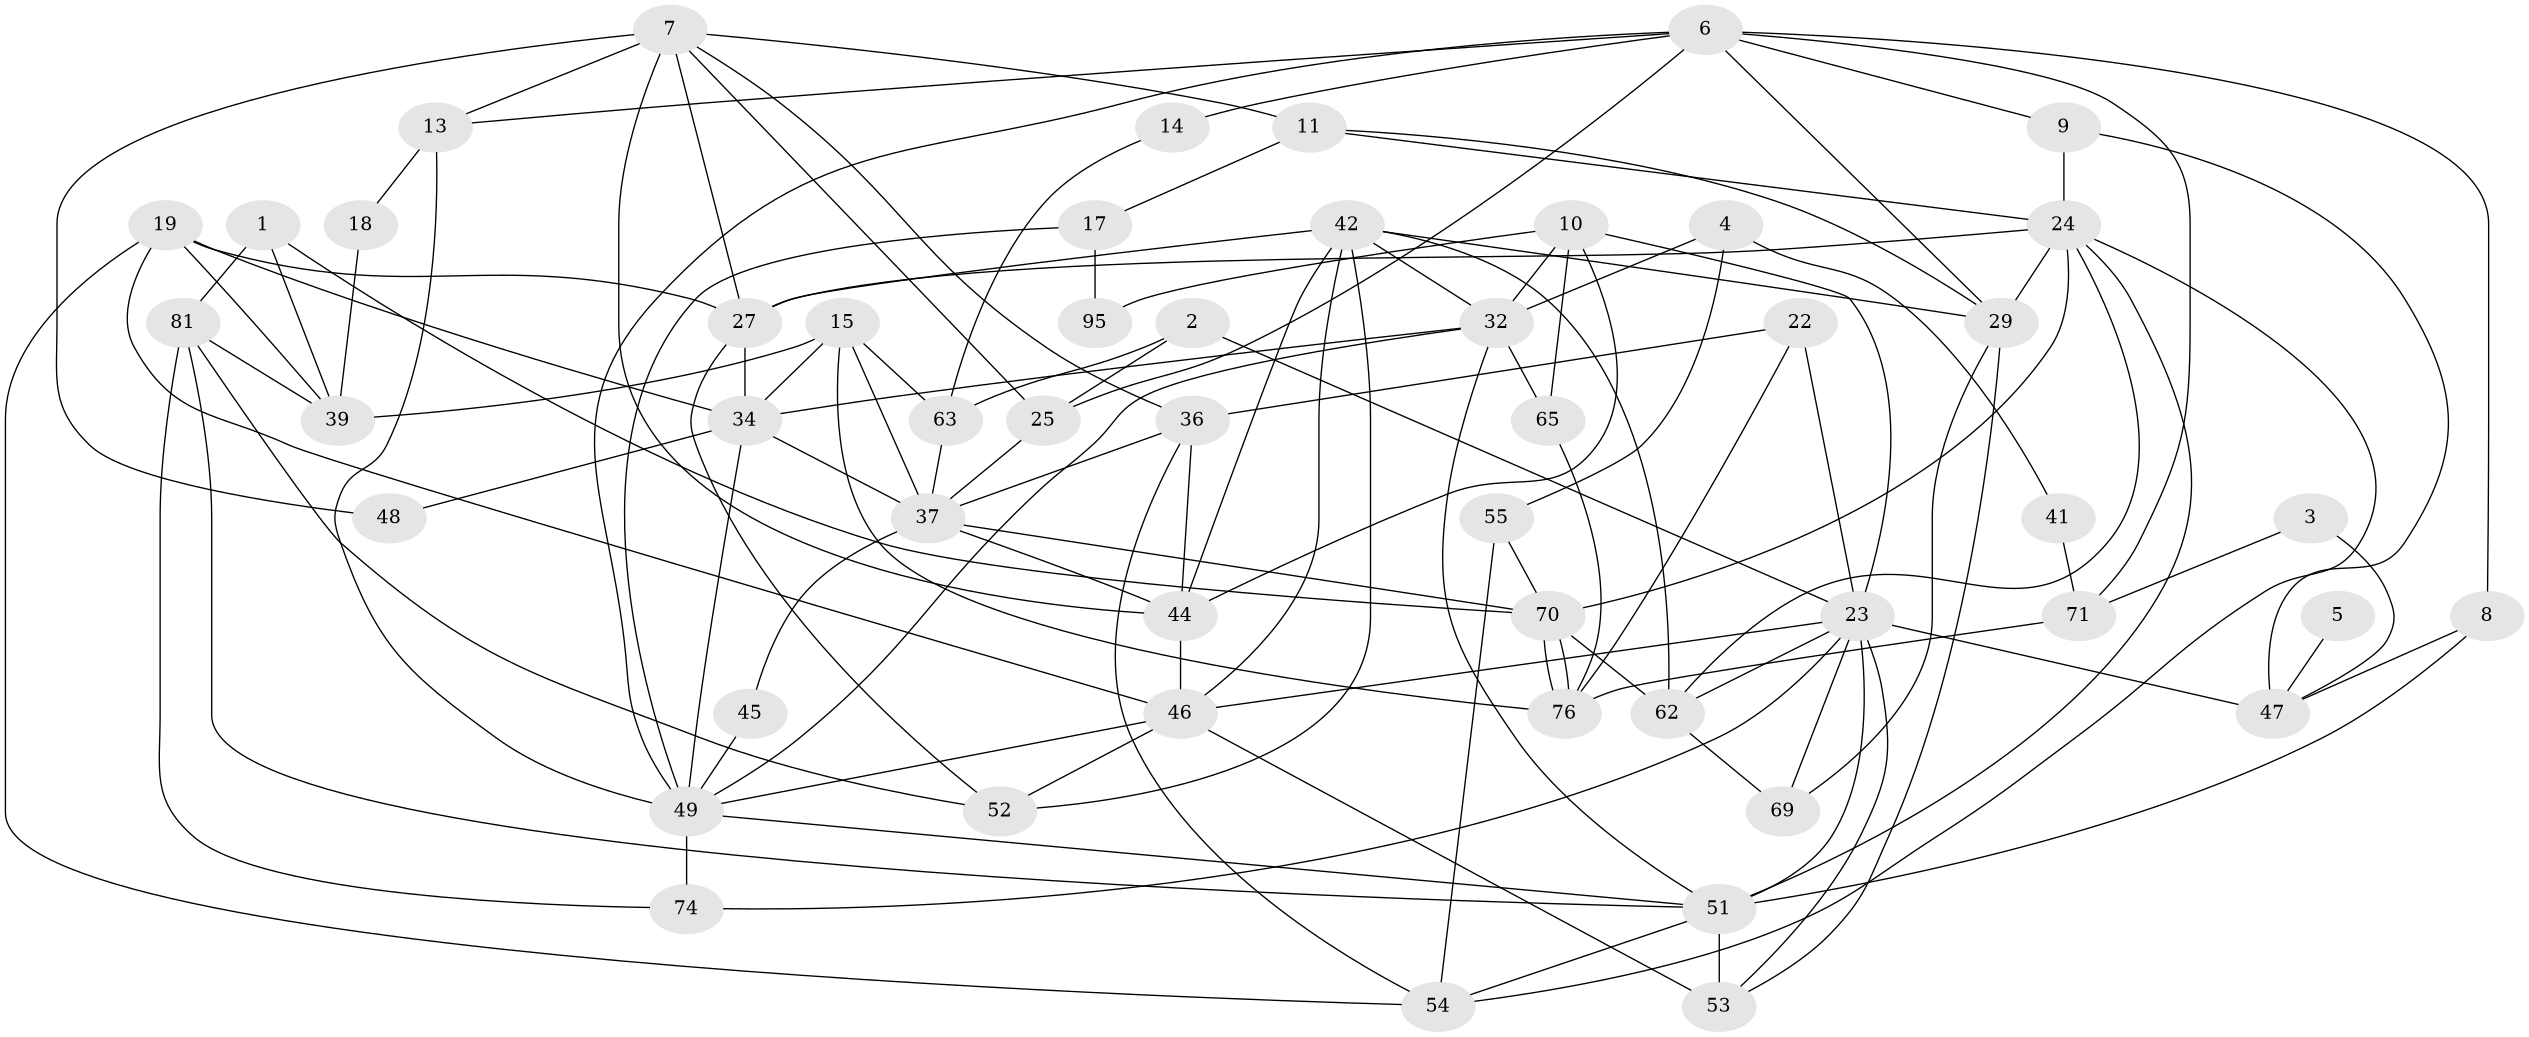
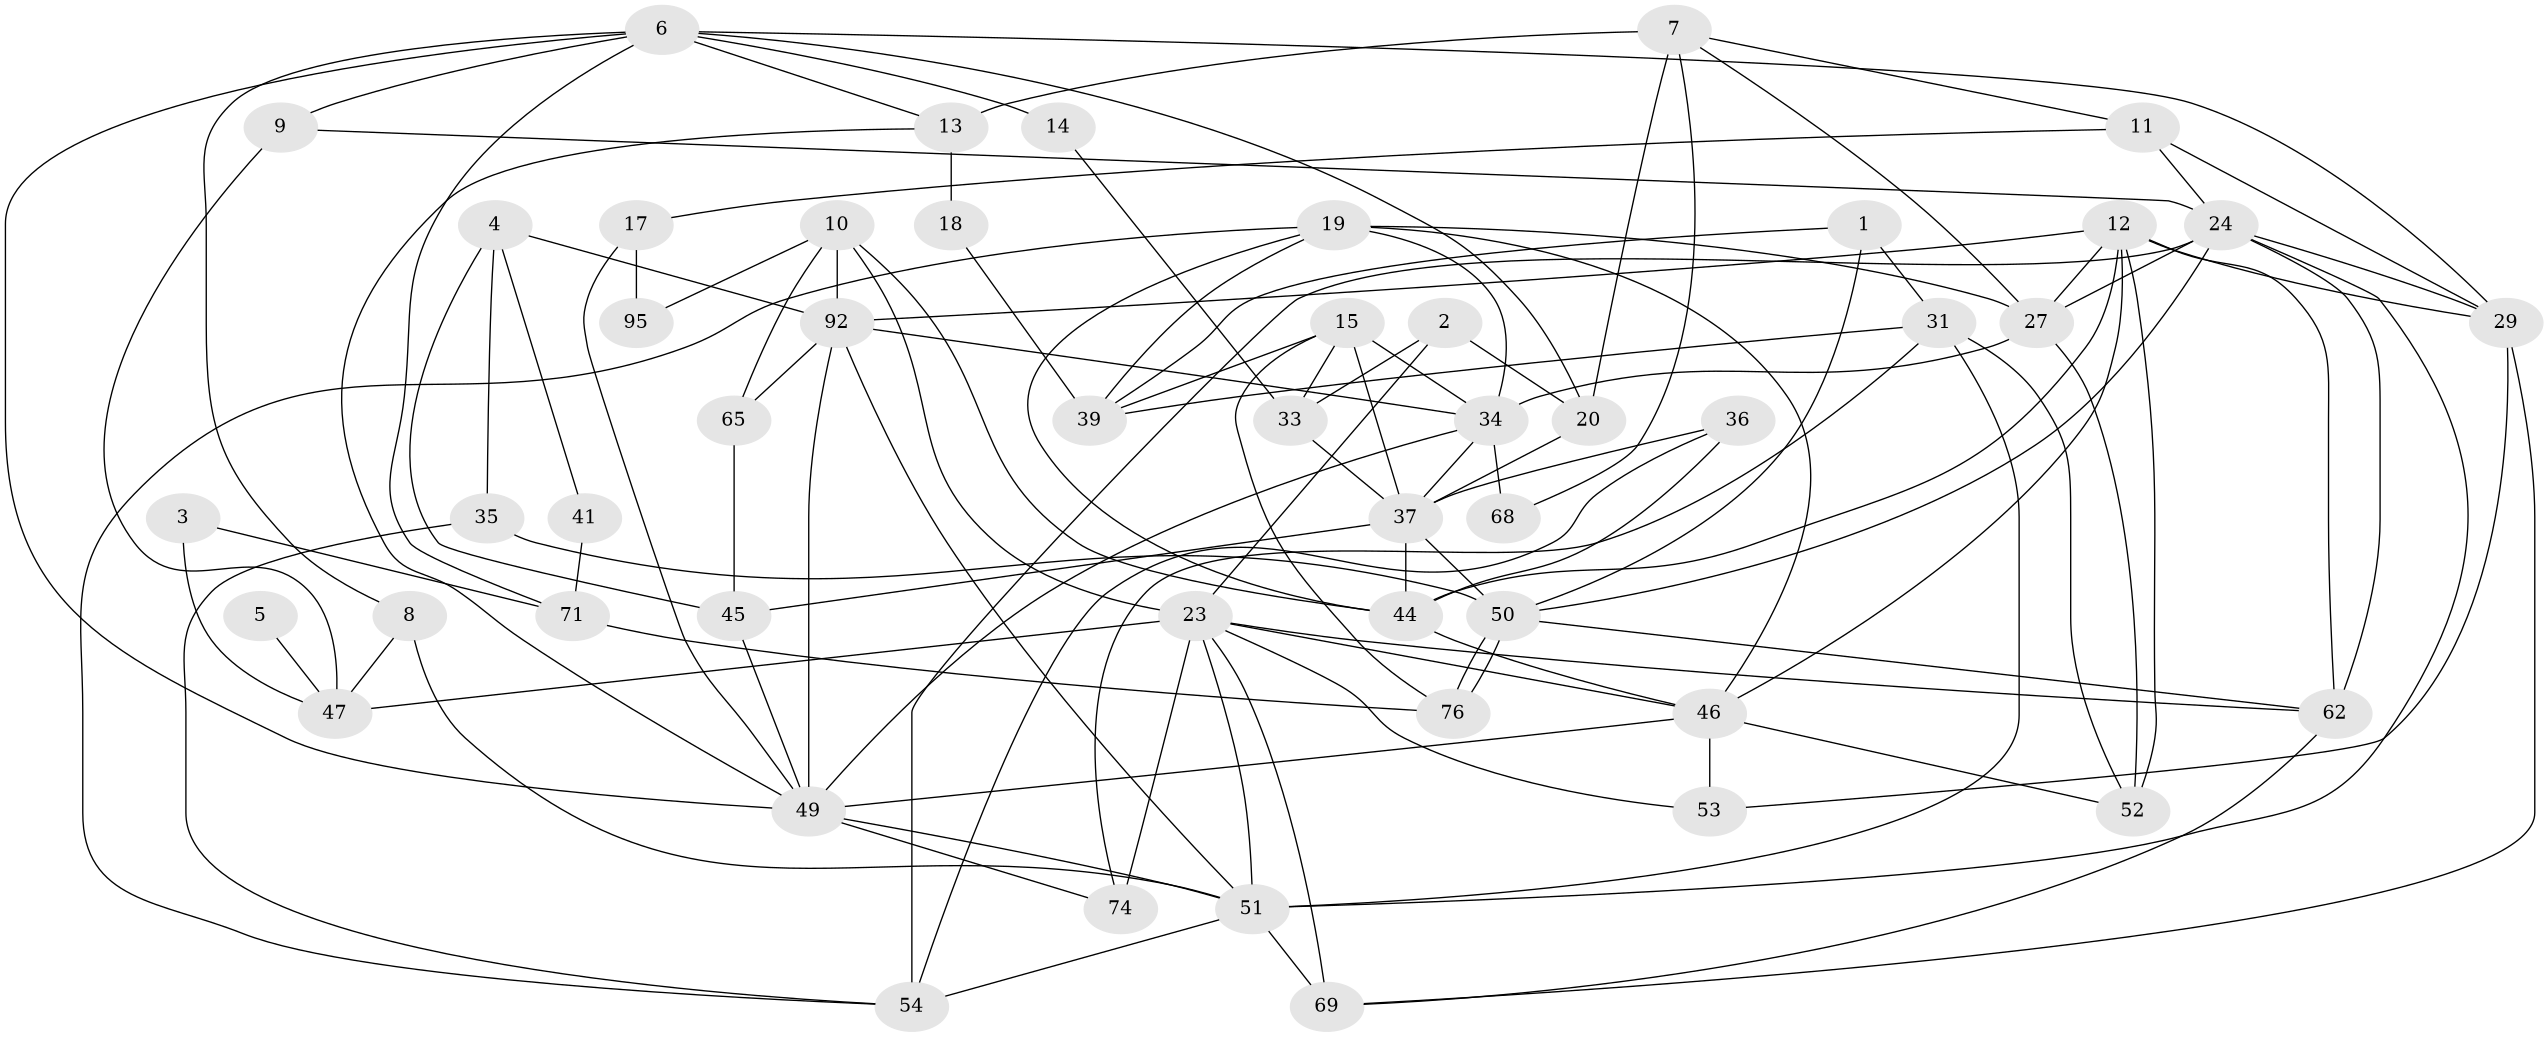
  graph {
    node [color=gray90 style=filled]
-   31 [super="+38" label=81]
+   31 [super="+38"]
    39 [super="+59"]
    51 [super="+68"]
    52 [super="+57"]
    74
    1
-   50 [super="+58" label=70]
+   50 [super="+58"]
    62
    76
    2
-   20 [label=25]
+   20
    23 [super="+43"]
-   33 [label=63]
+   33
    37 [super="+80"]
    47 [super="+78"]
    46 [super="+64"]
    53 [super="+70"]
    69
    3
    71
    4 [super="+28"]
-   32 [super="+66"]
-   35 [label=55]
+   32 [super="+66" label=92]
+   35
    41 [super="+73"]
    45
    49 [super="+72"]
    65
    34 [super="+56"]
    54 [super="+55"]
    5
    6 [super="+16"]
    8
    9
    13 [super="+21"]
    14
    29 [super="+61"]
    24 [super="+79"]
    18
    7 [super="+63"]
    11
    27
    36 [super="+67"]
-   48
+   48 [label=68]
    17
    44 [super="+60"]
    10 [super="+30"]
    n47 [label=95]
-   12 [super="+77" label=42]
+   12 [super="+77"]
    15 [super="+40"]
    19 [super="+26"]
-   22 [super="+42"]
    31 -- 39
    31 -- 51
    31 -- 52
    31 -- 74
-   51 -- 53 [weight=2]
+   51 -- 69 [weight=2]
    51 -- 54
    1 -- 31
    1 -- 39
    1 -- 50
    50 -- 62
    50 -- 76
    50 -- 76
    62 -- 69
    2 -- 20
    2 -- 23
    2 -- 33
    20 -- 37
    23 -- 51
    23 -- 74
    23 -- 62
    23 -- 47 [weight=2]
    23 -- 46
    23 -- 53
    23 -- 69
    33 -- 37
    37 -- 50
    37 -- 45
    37 -- 44
    46 -- 52
    46 -- 53
    46 -- 49
    3 -- 47
    3 -- 71
    71 -- 76
    4 -- 32
    4 -- 35
    4 -- 41
+   4 -- 45
    32 -- 51
    32 -- 49
    32 -- 65
    32 -- 34
    35 -- 50
    35 -- 54
    41 -- 71
    45 -- 49
    49 -- 51
    49 -- 74
-   65 -- 76
+   65 -- 45
    34 -- 37
    34 -- 49
    34 -- 48
    5 -- 47 [weight=2]
    6 -- 20
    6 -- 71
    6 -- 49
    6 -- 8
    6 -- 9
    6 -- 13
    6 -- 14
    6 -- 29
    8 -- 51
    8 -- 47
    9 -- 47
    9 -- 24
    13 -- 49
    13 -- 18 [weight=2]
    14 -- 33
    29 -- 53
    29 -- 69
    24 -- 51
    24 -- 50
    24 -- 62
    24 -- 54
    24 -- 29
    24 -- 27
    18 -- 39
    7 -- 20
    7 -- 13
    7 -- 11
    7 -- 27
-   7 -- 36
    7 -- 48
    11 -- 29
    11 -- 24
    11 -- 17
    27 -- 52
    27 -- 34
    36 -- 37
    36 -- 54
    36 -- 44
    17 -- 49
    17 -- n47
    44 -- 46
    10 -- 23
    10 -- 32
    10 -- 65
    10 -- 44
    10 -- n47
    12 -- 52
    12 -- 62
    12 -- 46
    12 -- 32 [weight=2]
    12 -- 29
    12 -- 27
    12 -- 44
    15 -- 39 [weight=2]
    15 -- 76 [weight=2]
    15 -- 33
    15 -- 37
    15 -- 34
    19 -- 39
    19 -- 46
    19 -- 34
    19 -- 54
    19 -- 27
-   7 -- 44
-   22 -- 76
-   22 -- 23
-   22 -- 36
+   19 -- 44
  }
